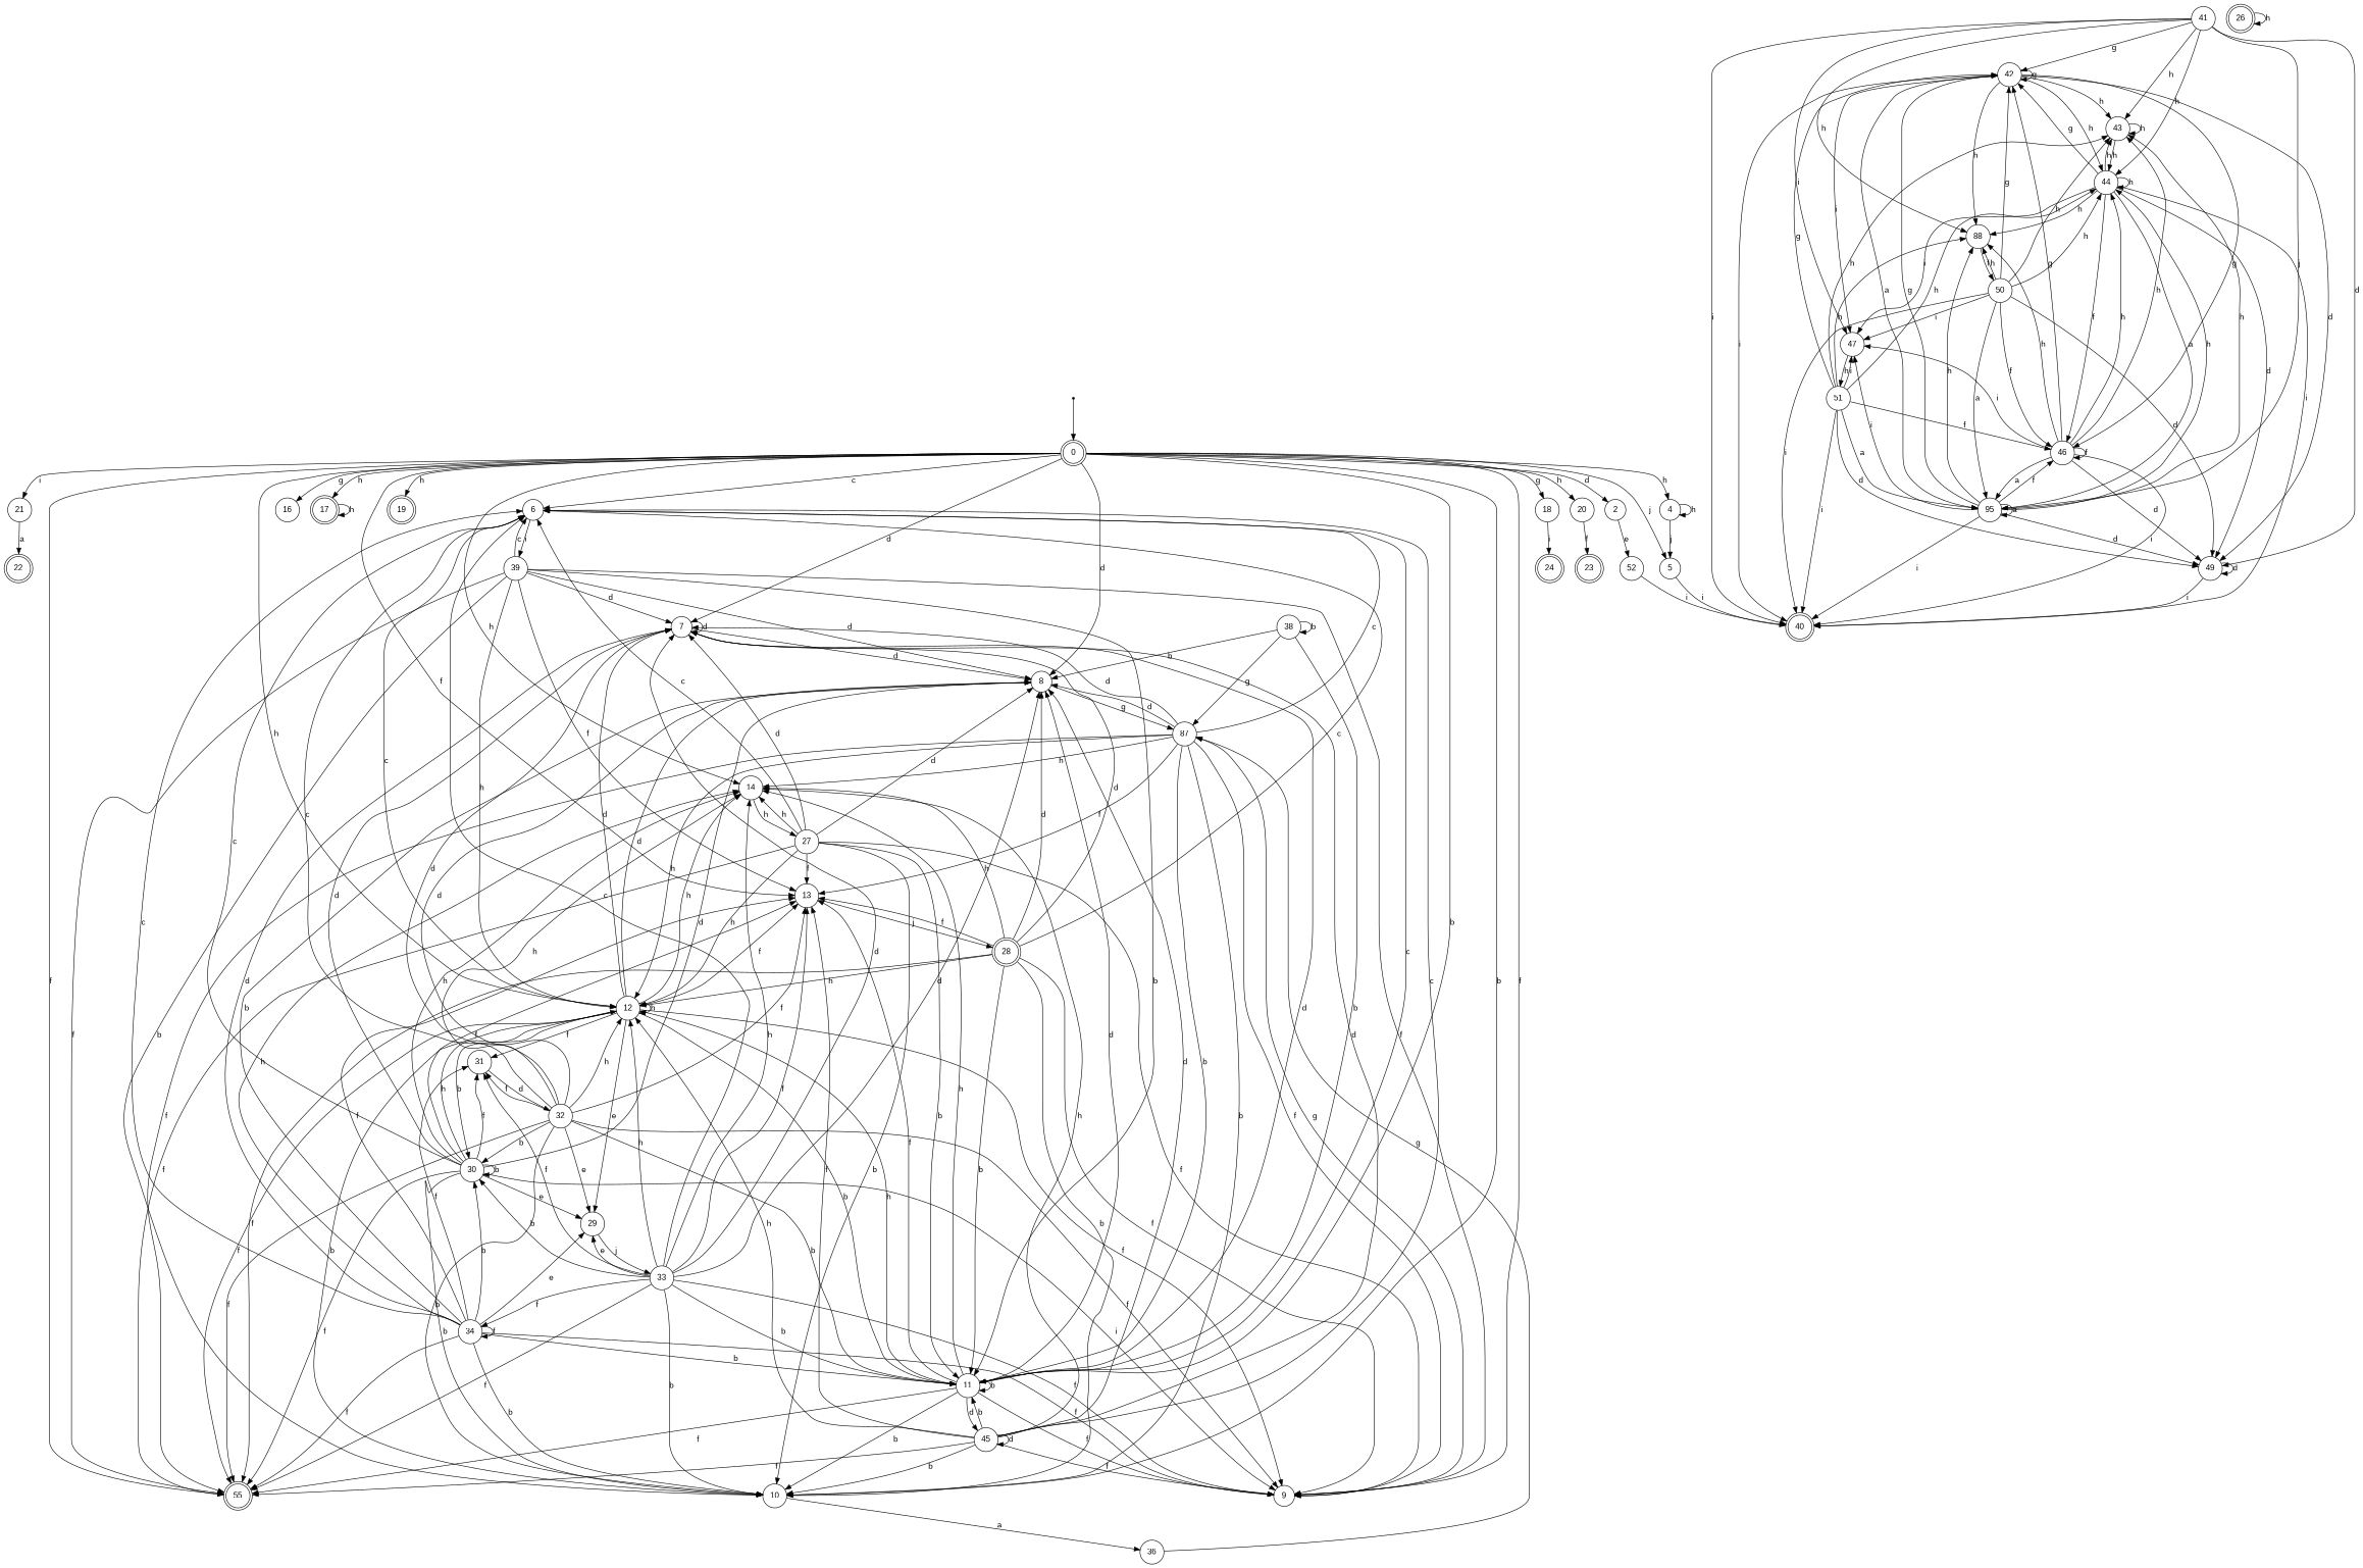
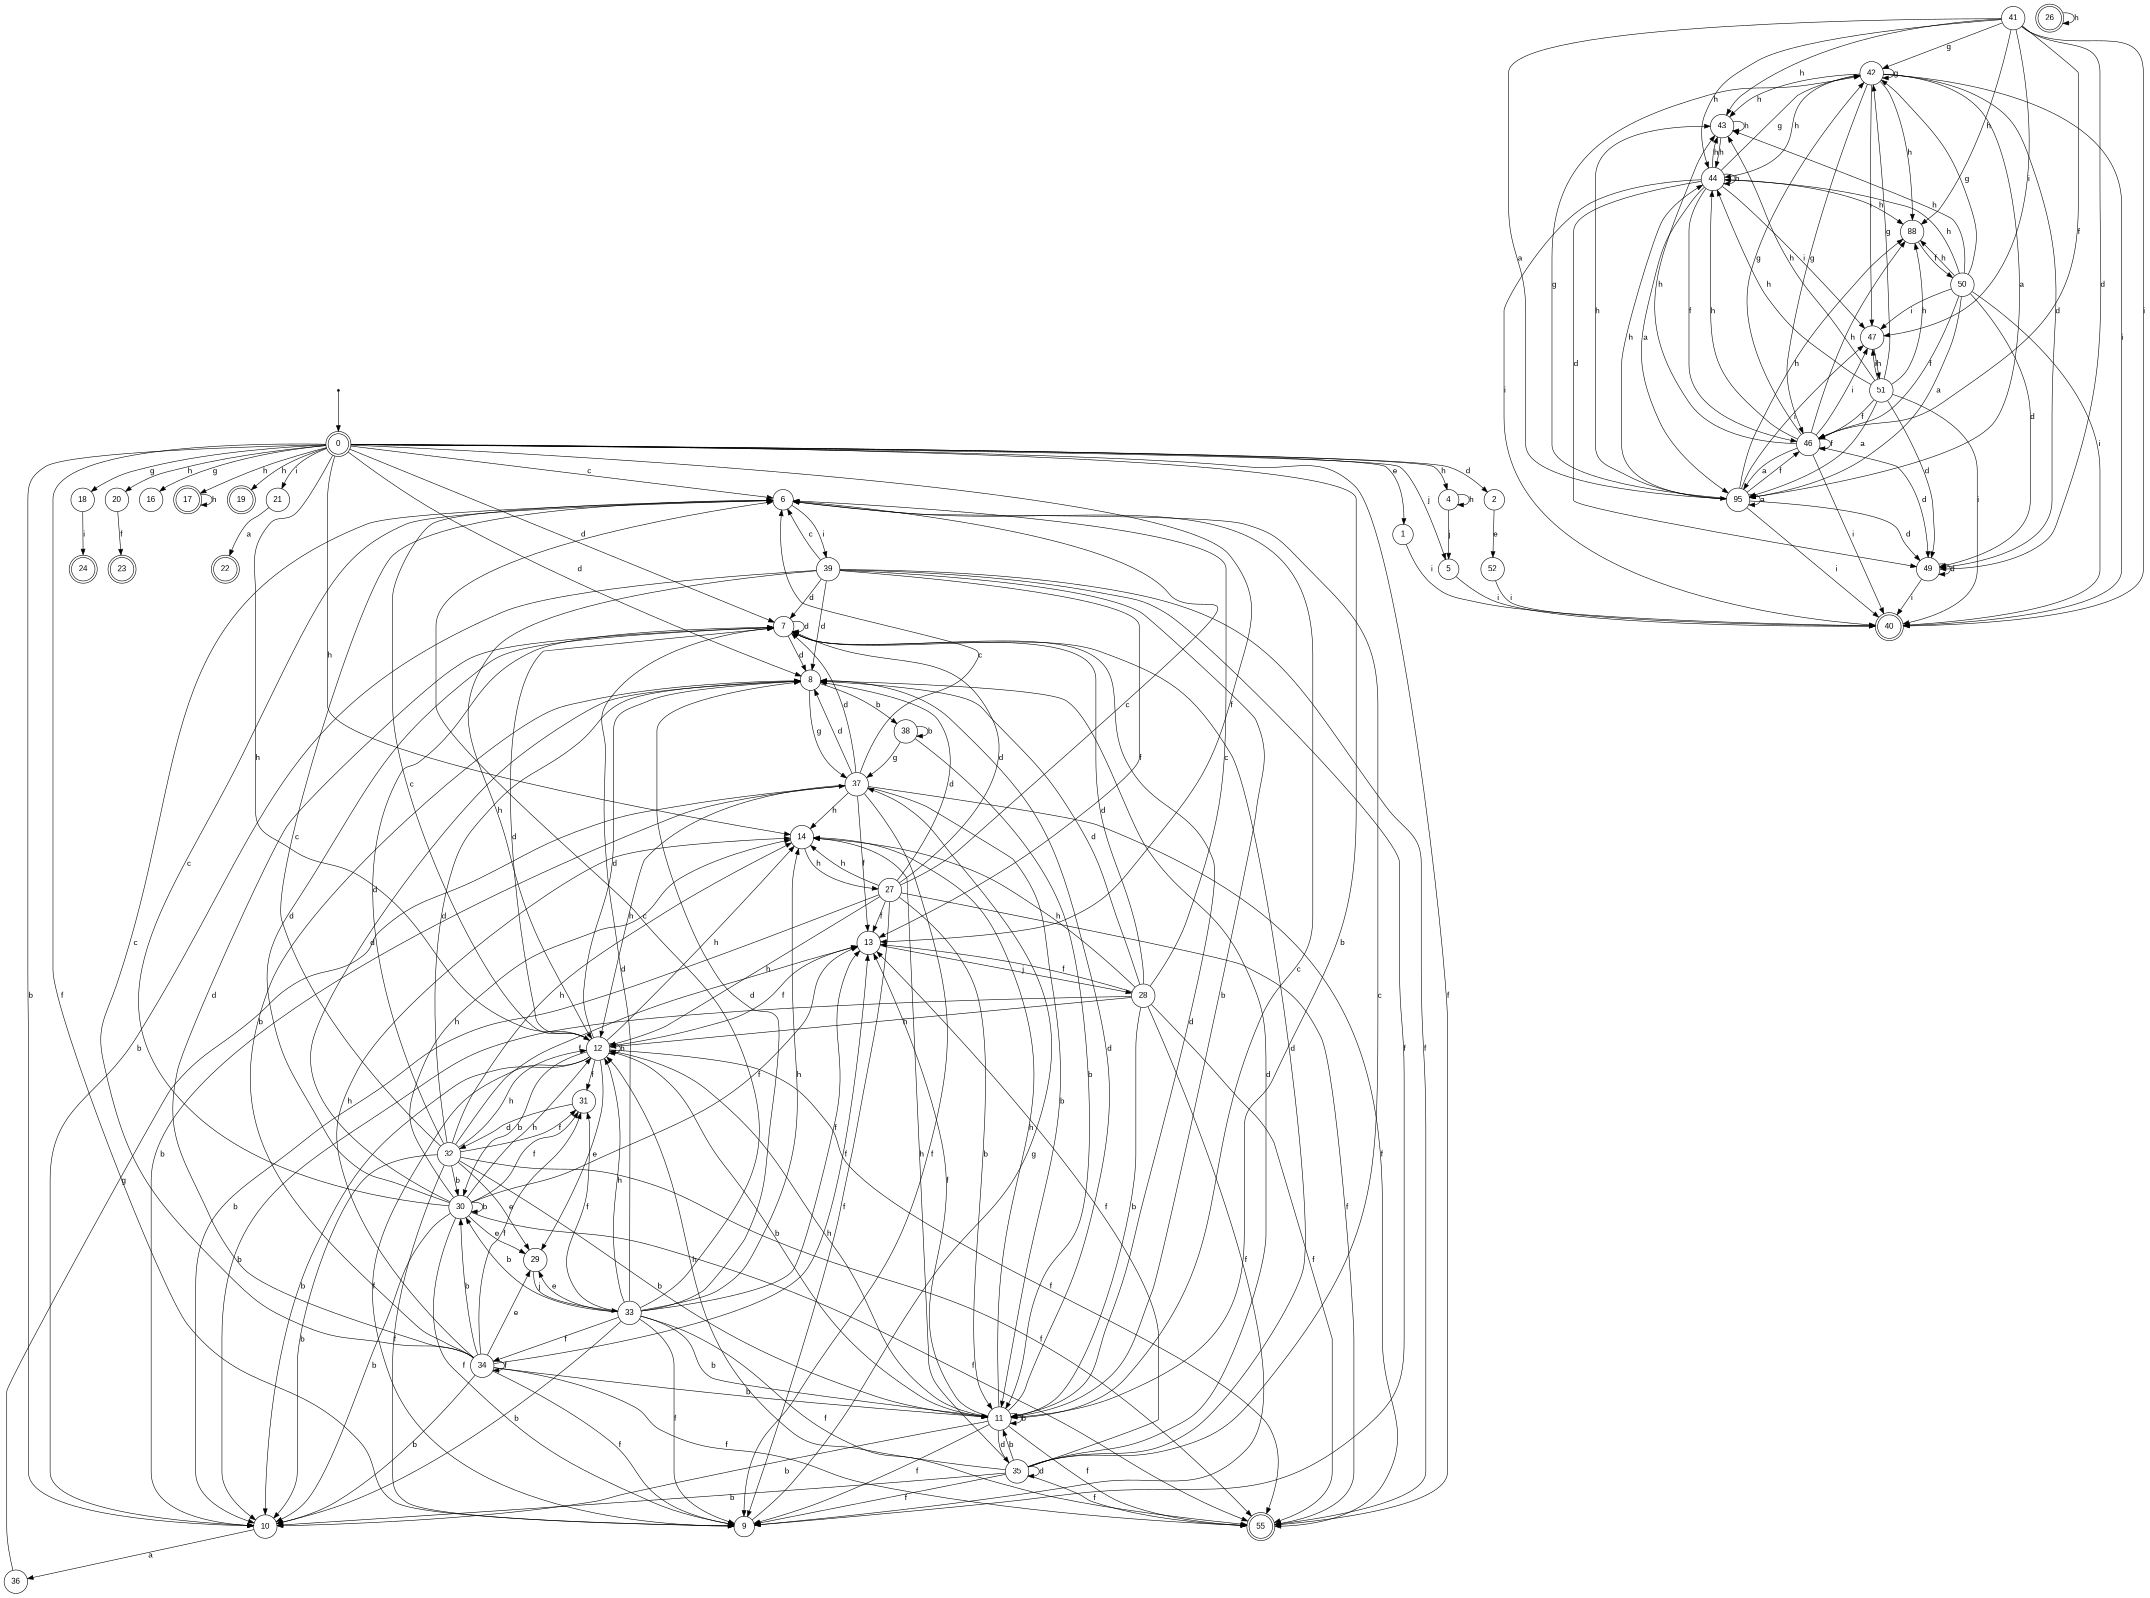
  digraph {
    fontname="Liberation Sans"
    rankdir=TB
    node [fontname="Liberation Sans" shape=circle]
    edge [fontname="Liberation Sans"]
    dummy0 [shape=point]
    0 [shape=doublecircle]
+   1
    2
    4
    5
    6
    7
    8
    9
    10
    11
    12
    13
    14
    n16 [label=55 shape=doublecircle]
    16
    17 [shape=doublecircle]
    18
    19 [shape=doublecircle]
    20
    21
    40 [shape=doublecircle]
    52
    39
-   37 [label=87]
+   37
    38
    36
-   35 [label=45]
+   35
    29
    30
    31
-   28 [shape=doublecircle]
+   28
    27
    24 [shape=doublecircle]
    23 [shape=doublecircle]
    22 [shape=doublecircle]
    41
    42
    43
    44
    n42 [label=95]
    46
    47
    n45 [label=88]
    49
    33
    32
    26 [shape=doublecircle]
    34
    51
    50
    dummy0 -> 0
+   0 -> 1 [label=e]
    0 -> 2 [label=d]
    0 -> 4 [label=h]
    0 -> 5 [label=j]
    0 -> 6 [label=c]
    0 -> 7 [label=d]
    0 -> 8 [label=d]
    0 -> 9 [label=f]
    0 -> 10 [label=b]
    0 -> 11 [label=b]
    0 -> 12 [label=h]
    0 -> 13 [label=f]
    0 -> 14 [label=h]
    0 -> n16 [label=f]
    0 -> 16 [label=g]
    0 -> 17 [label=h]
    0 -> 18 [label=g]
    0 -> 19 [label=h]
    0 -> 20 [label=h]
    0 -> 21 [label=i]
+   1 -> 40 [label=i]
    2 -> 52 [label=e]
    4 -> 4 [label=h]
    4 -> 5 [label=j]
    5 -> 40 [label=i]
    6 -> 39 [label=i]
    7 -> 7 [label=d]
    7 -> 8 [label=d]
    8 -> 37 [label=g]
-   38 -> 8 [label=b]
+   8 -> 38 [label=b]
    9 -> 37 [label=g]
    10 -> 36 [label=a]
    11 -> 6 [label=c]
    11 -> 7 [label=d]
    11 -> 8 [label=d]
    11 -> 9 [label=f]
    11 -> 10 [label=b]
    11 -> 11 [label=b]
    11 -> 12 [label=h]
    11 -> 13 [label=f]
    11 -> 14 [label=h]
    11 -> n16 [label=f]
    11 -> 35 [label=d]
    12 -> 6 [label=c]
    12 -> 7 [label=d]
    12 -> 8 [label=d]
    12 -> 9 [label=f]
    12 -> 10 [label=b]
    12 -> 11 [label=b]
    12 -> 12 [label=h]
    12 -> 13 [label=f]
    12 -> 14 [label=h]
    12 -> n16 [label=f]
    12 -> 29 [label=e]
    12 -> 30 [label=b]
    12 -> 31 [label=f]
    13 -> 28 [label=j]
    14 -> 27 [label=h]
    17 -> 17 [label=h]
    18 -> 24 [label=i]
    20 -> 23 [label=f]
    21 -> 22 [label=a]
    52 -> 40 [label=i]
    39 -> 6 [label=c]
    39 -> 7 [label=d]
    39 -> 8 [label=d]
    39 -> 9 [label=f]
    39 -> 10 [label=b]
    39 -> 11 [label=b]
    39 -> 12 [label=h]
    39 -> 13 [label=f]
    39 -> n16 [label=f]
    37 -> 6 [label=c]
    37 -> 7 [label=d]
    37 -> 8 [label=d]
    37 -> 9 [label=f]
    37 -> 10 [label=b]
    37 -> 11 [label=b]
    37 -> 12 [label=h]
    37 -> 13 [label=f]
    37 -> 14 [label=h]
    37 -> n16 [label=f]
    38 -> 11 [label=b]
    38 -> 37 [label=g]
    38 -> 38 [label=b]
    36 -> 37 [label=g]
    35 -> 6 [label=c]
    35 -> 7 [label=d]
    35 -> 8 [label=d]
    35 -> 9 [label=f]
    35 -> 10 [label=b]
    35 -> 11 [label=b]
    35 -> 12 [label=h]
    35 -> 13 [label=f]
    35 -> 14 [label=h]
    35 -> n16 [label=f]
    35 -> 35 [label=d]
    29 -> 33 [label=j]
    30 -> 6 [label=c]
    30 -> 7 [label=d]
    30 -> 8 [label=d]
-   30 -> 9 [label=i]
+   30 -> 9 [label=f]
    30 -> 10 [label=b]
    30 -> 12 [label=h]
    30 -> 13 [label=f]
    30 -> 14 [label=h]
    30 -> n16 [label=f]
    30 -> 29 [label=e]
    30 -> 30 [label=b]
    30 -> 31 [label=f]
    31 -> 32 [label=d]
    28 -> 6 [label=c]
    28 -> 7 [label=d]
    28 -> 8 [label=d]
    28 -> 9 [label=f]
    28 -> 10 [label=b]
    28 -> 11 [label=b]
    28 -> 12 [label=h]
    28 -> 13 [label=f]
    28 -> 14 [label=h]
    28 -> n16 [label=f]
    27 -> 6 [label=c]
    27 -> 7 [label=d]
    27 -> 8 [label=d]
    27 -> 9 [label=f]
    27 -> 10 [label=b]
    27 -> 11 [label=b]
    27 -> 12 [label=h]
    27 -> 13 [label=f]
    27 -> 14 [label=h]
    27 -> n16 [label=f]
    41 -> 40 [label=i]
    41 -> 42 [label=g]
    41 -> 43 [label=h]
    41 -> 44 [label=h]
-   41 -> n42 [label=j]
+   41 -> n42 [label=a]
+   41 -> 46 [label=f]
    41 -> 47 [label=i]
    41 -> n45 [label=h]
    41 -> 49 [label=d]
    42 -> 40 [label=i]
    42 -> 42 [label=g]
    42 -> 43 [label=h]
    42 -> 44 [label=h]
    42 -> n42 [label=a]
    42 -> 46 [label=g]
    42 -> 47 [label=i]
    42 -> n45 [label=h]
    42 -> 49 [label=d]
    43 -> 43 [label=h]
    43 -> 44 [label=h]
    44 -> 40 [label=i]
    44 -> 42 [label=g]
    44 -> 43 [label=h]
    44 -> 44 [label=h]
    44 -> n42 [label=a]
    44 -> 46 [label=f]
    44 -> 47 [label=i]
    44 -> n45 [label=h]
    44 -> 49 [label=d]
    n42 -> 40 [label=i]
    n42 -> 42 [label=g]
    n42 -> 43 [label=h]
    n42 -> 44 [label=h]
    n42 -> n42 [label=a]
    n42 -> 46 [label=f]
    n42 -> 47 [label=i]
    n42 -> n45 [label=h]
    n42 -> 49 [label=d]
    46 -> 40 [label=i]
    46 -> 42 [label=g]
    46 -> 43 [label=h]
    46 -> 44 [label=h]
    46 -> n42 [label=a]
    46 -> 46 [label=f]
    46 -> 47 [label=i]
    46 -> n45 [label=h]
    46 -> 49 [label=d]
    47 -> 51 [label=h]
    n45 -> 50 [label=f]
    49 -> 40 [label=i]
    49 -> 49 [label=d]
    33 -> 6 [label=c]
    33 -> 7 [label=d]
    33 -> 8 [label=d]
    33 -> 9 [label=f]
    33 -> 10 [label=b]
    33 -> 11 [label=b]
    33 -> 12 [label=h]
    33 -> 13 [label=f]
    33 -> 14 [label=h]
    33 -> n16 [label=f]
    33 -> 29 [label=e]
    33 -> 30 [label=b]
    33 -> 31 [label=f]
    33 -> 34 [label=f]
    32 -> 6 [label=c]
    32 -> 7 [label=d]
    32 -> 8 [label=d]
    32 -> 9 [label=f]
    32 -> 10 [label=b]
    32 -> 11 [label=b]
    32 -> 12 [label=h]
    32 -> 13 [label=f]
    32 -> 14 [label=h]
    32 -> n16 [label=f]
    32 -> 29 [label=e]
    32 -> 30 [label=b]
    32 -> 31 [label=f]
    26 -> 26 [label=h]
    34 -> 6 [label=c]
    34 -> 7 [label=d]
    34 -> 8 [label=b]
    34 -> 9 [label=f]
    34 -> 10 [label=b]
    34 -> 11 [label=b]
    34 -> 13 [label=f]
    34 -> 14 [label=h]
    34 -> n16 [label=f]
    34 -> 29 [label=e]
    34 -> 30 [label=b]
    34 -> 31 [label=f]
    34 -> 34 [label=f]
    51 -> 40 [label=i]
    51 -> 42 [label=g]
    51 -> 43 [label=h]
    51 -> 44 [label=h]
    51 -> n42 [label=a]
    51 -> 46 [label=f]
    51 -> 47 [label=i]
    51 -> n45 [label=h]
    51 -> 49 [label=d]
    50 -> 40 [label=i]
    50 -> 42 [label=g]
    50 -> 43 [label=h]
    50 -> 44 [label=h]
    50 -> n42 [label=a]
    50 -> 46 [label=f]
    50 -> 47 [label=i]
    50 -> n45 [label=h]
    50 -> 49 [label=d]
  }
